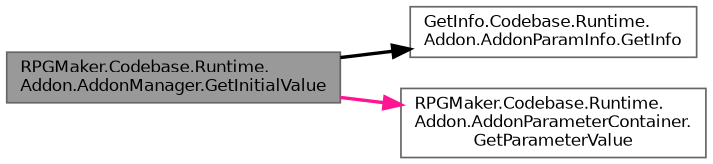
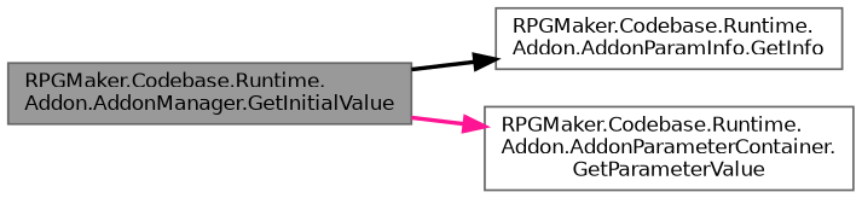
  digraph {
    rankdir=LR
    node [color=grey40 fillcolor=white fontname=Helvetica fontsize=10 shape=box style=filled]
    edge [fontname=Helvetica fontsize=10 labelfontname=Helvetica labelfontsize=10 style=bold]
    n1 [color=gray40 fillcolor=grey60 fontcolor=black height=0.2 label="RPGMaker.Codebase.Runtime.\lAddon.AddonManager.GetInitialValue" width=0.4]
-   n2 [height=0.2 label="GetInfo.Codebase.Runtime.\lAddon.AddonParamInfo.GetInfo" width=0.4]
+   n2 [height=0.2 label="RPGMaker.Codebase.Runtime.\lAddon.AddonParamInfo.GetInfo" width=0.4]
    n3 [height=0.2 label="RPGMaker.Codebase.Runtime.\lAddon.AddonParameterContainer.\lGetParameterValue" width=0.4]
    n1 -> n2 [color=black]
    n1 -> n3 [color=deeppink]
  }
